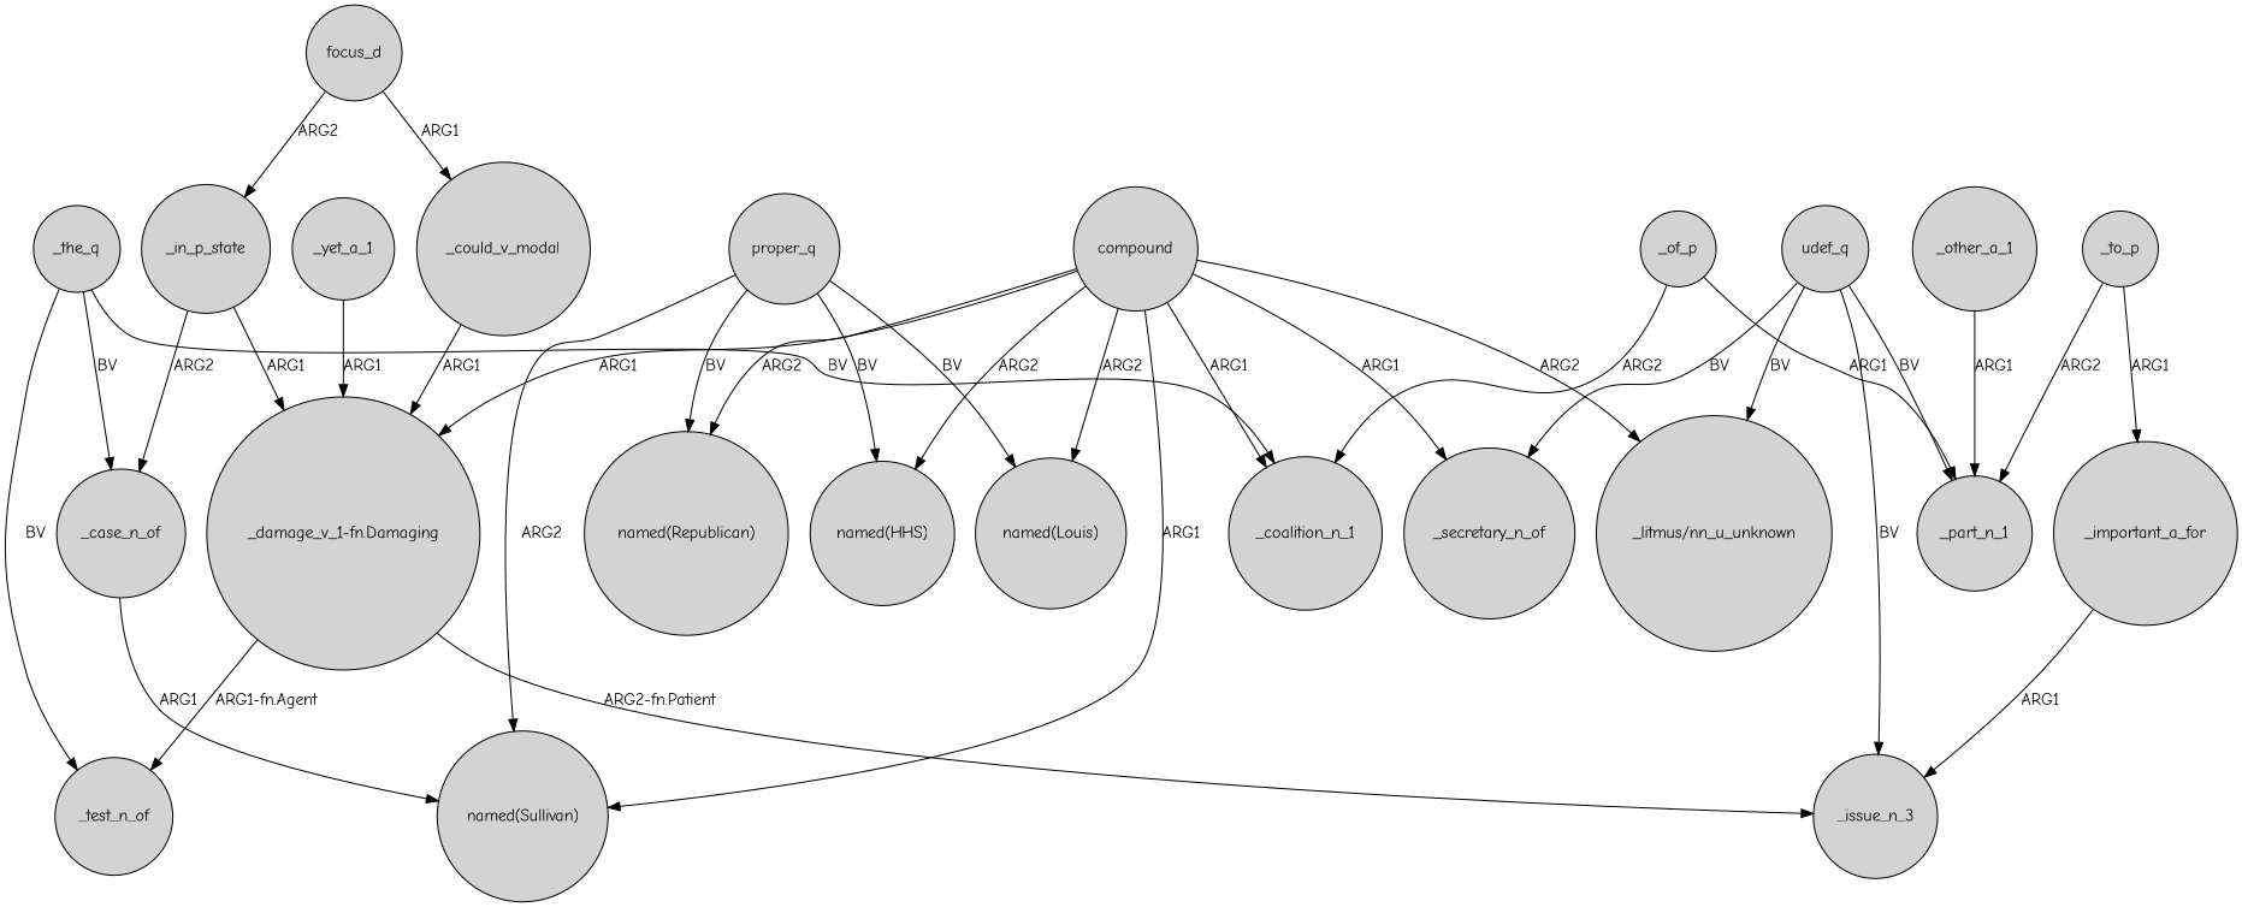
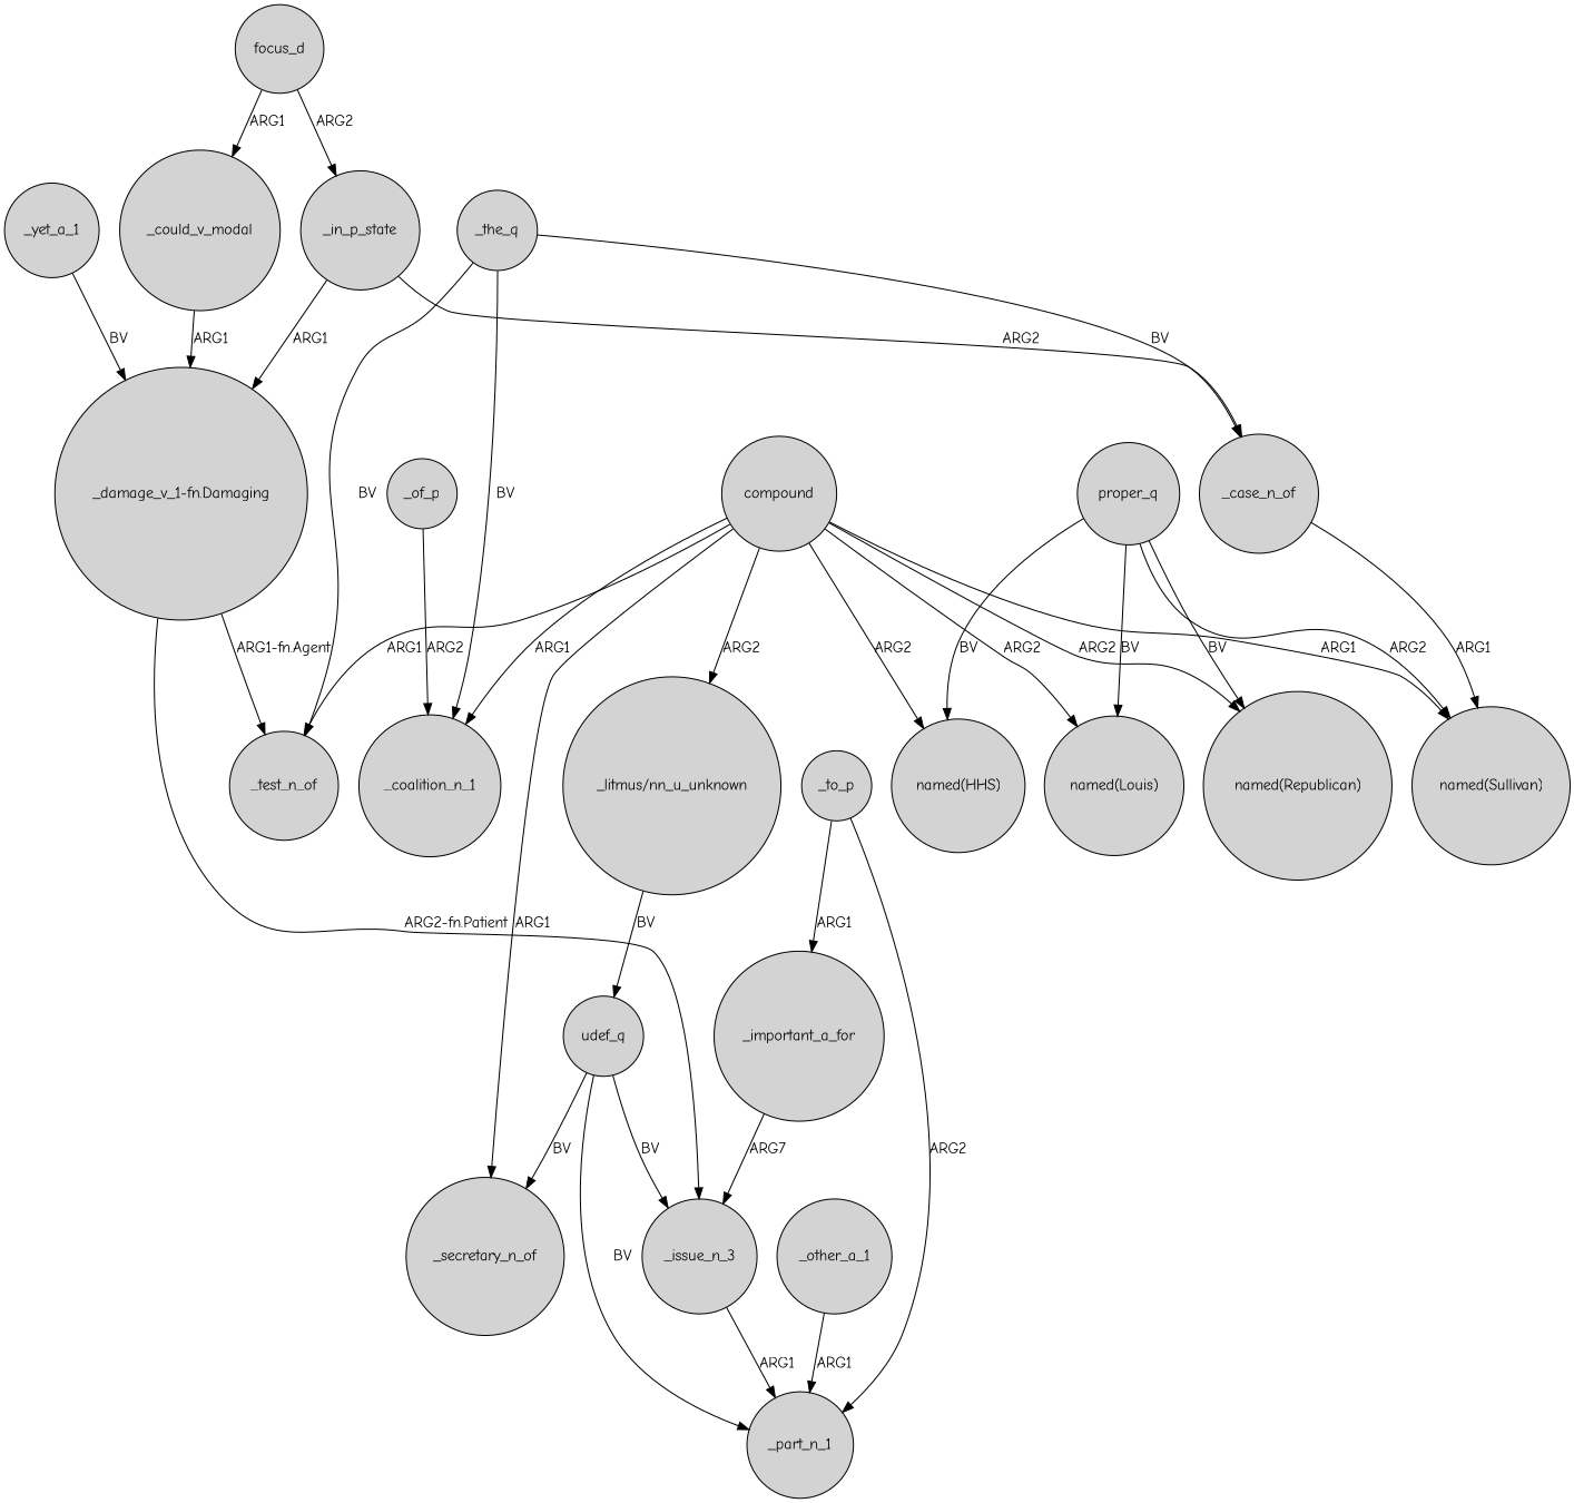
  digraph {
    fontname="Comic Neue"
    node [fontname="Comic Neue" shape=circle style=filled]
    edge [fontname="Comic Neue"]
    _case_n_of
    "named(Sullivan)"
    _the_q
    _test_n_of
    _coalition_n_1
    udef_q
    _secretary_n_of
    _part_n_1
    n9 [label=_issue_n_3]
    "_litmus/nn_u_unknown"
    _yet_a_1
    "_damage_v_1-fn.Damaging"
    compound
    "named(Republican)"
    "named(Louis)"
    "named(HHS)"
    _to_p
    _important_a_for
    proper_q
    focus_d
    _in_p_state
    _could_v_modal
    _of_p
    _other_a_1
    _case_n_of -> "named(Sullivan)" [label=ARG1]
    _the_q -> _case_n_of [label=BV]
    _the_q -> _test_n_of [label=BV]
    _the_q -> _coalition_n_1 [label=BV]
    udef_q -> _secretary_n_of [label=BV]
    udef_q -> _part_n_1 [label=BV]
    udef_q -> n9 [label=BV]
-   udef_q -> "_litmus/nn_u_unknown" [label=BV]
-   _yet_a_1 -> "_damage_v_1-fn.Damaging" [label=ARG1]
+   "_litmus/nn_u_unknown" -> udef_q [label=BV]
+   _yet_a_1 -> "_damage_v_1-fn.Damaging" [label=BV]
    "_damage_v_1-fn.Damaging" -> _test_n_of [label="ARG1-fn.Agent"]
    "_damage_v_1-fn.Damaging" -> n9 [label="ARG2-fn.Patient"]
    compound -> "named(Sullivan)" [label=ARG1]
-   compound -> "_damage_v_1-fn.Damaging" [label=ARG1]
+   compound -> _test_n_of [label=ARG1]
    compound -> _coalition_n_1 [label=ARG1]
    compound -> _secretary_n_of [label=ARG1]
    compound -> "_litmus/nn_u_unknown" [label=ARG2]
    compound -> "named(Republican)" [label=ARG2]
    compound -> "named(Louis)" [label=ARG2]
    compound -> "named(HHS)" [label=ARG2]
    _to_p -> _part_n_1 [label=ARG2]
    _to_p -> _important_a_for [label=ARG1]
-   _important_a_for -> n9 [label=ARG1]
+   _important_a_for -> n9 [label=ARG7]
    proper_q -> "named(Sullivan)" [label=ARG2]
    proper_q -> "named(Republican)" [label=BV]
    proper_q -> "named(Louis)" [label=BV]
    proper_q -> "named(HHS)" [label=BV]
    focus_d -> _in_p_state [label=ARG2]
    focus_d -> _could_v_modal [label=ARG1]
    _in_p_state -> _case_n_of [label=ARG2]
    _in_p_state -> "_damage_v_1-fn.Damaging" [label=ARG1]
    _could_v_modal -> "_damage_v_1-fn.Damaging" [label=ARG1]
    _of_p -> _coalition_n_1 [label=ARG2]
-   _of_p -> _part_n_1 [label=ARG1]
+   n9 -> _part_n_1 [label=ARG1]
    _other_a_1 -> _part_n_1 [label=ARG1]
  }
